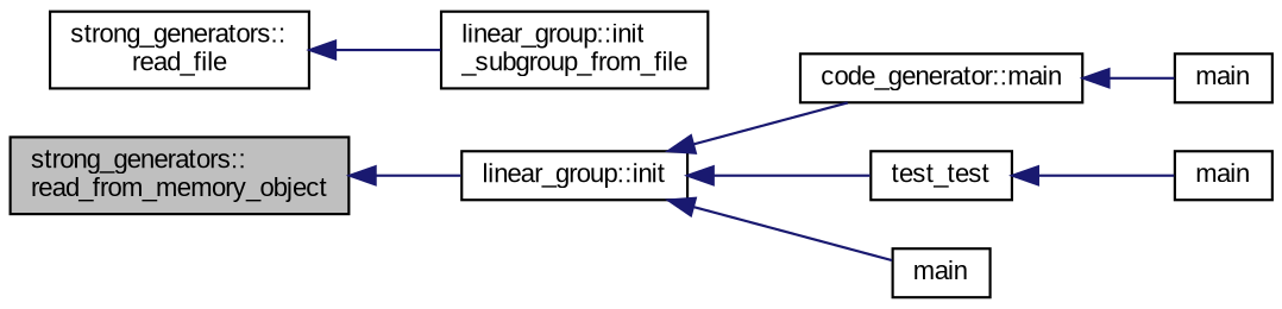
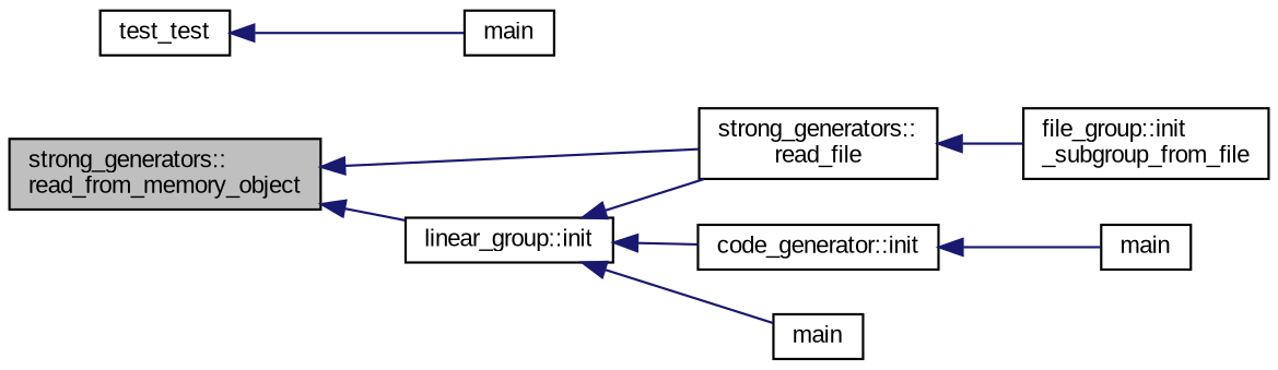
  digraph {
    fontname="Liberation Sans"
    rankdir=LR
    node [color=black fillcolor=white fontname="Liberation Sans" fontsize=10 shape=record style=filled]
    edge [color=midnightblue dir=back fontname="Liberation Sans" fontsize=10 labelfontname=Helvetica labelfontsize=10 style=solid]
    n1 [fillcolor=grey75 fontcolor=black height=0.2 label="strong_generators::\lread_from_memory_object" width=0.4]
    n2 [height=0.2 label="strong_generators::\lread_file" width=0.4]
    n3 [height=0.2 label="linear_group::init" width=0.4]
-   n4 [height=0.2 label="linear_group::init\l_subgroup_from_file" width=0.4]
-   n5 [height=0.2 label="code_generator::main" width=0.4]
+   n4 [height=0.2 label="file_group::init\l_subgroup_from_file" width=0.4]
+   n5 [height=0.2 label="code_generator::init" width=0.4]
    n6 [height=0.2 label=test_test width=0.4]
    n7 [height=0.2 label=main width=0.4]
    n8 [height=0.2 label=main width=0.4]
    n9 [height=0.2 label=main width=0.4]
+   n1 -> n2
    n1 -> n3
    n2 -> n4
    n3 -> n5
-   n3 -> n6
+   n3 -> n2
    n3 -> n7
    n5 -> n8
    n6 -> n9
  }
